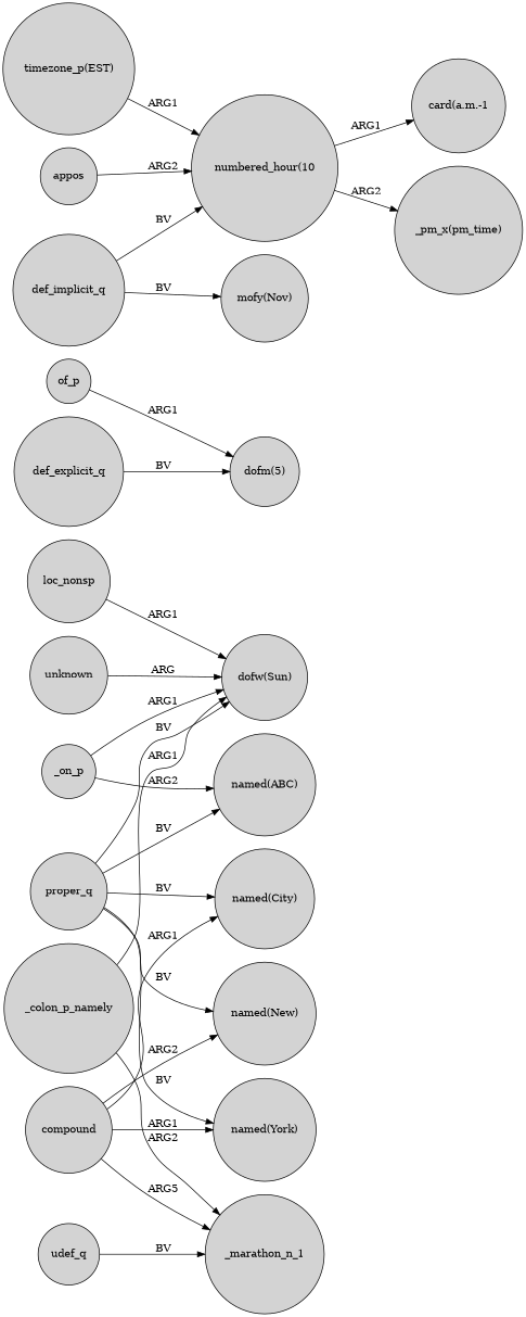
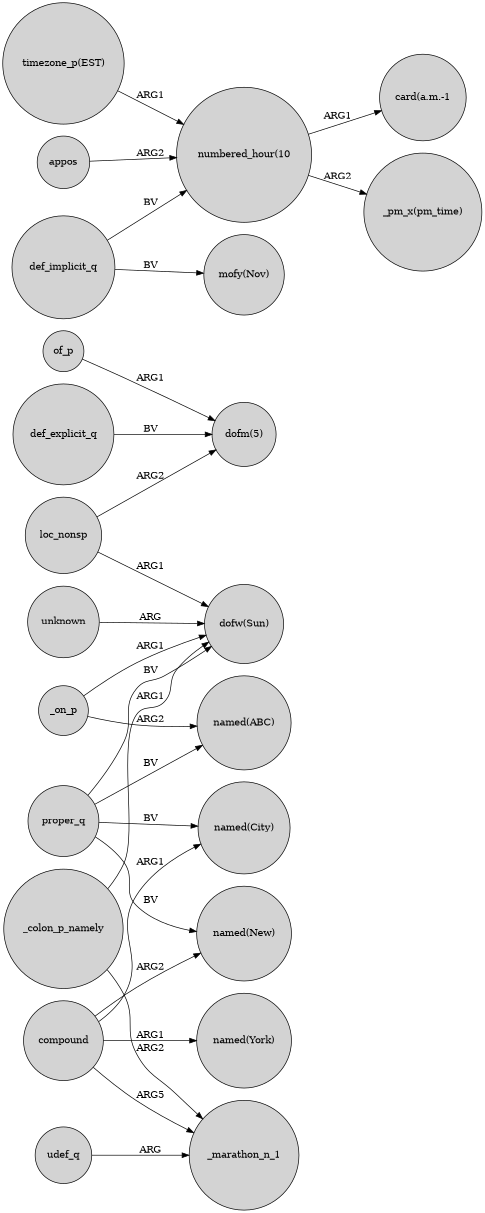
  digraph {
    rankdir=LR
    node [shape=circle style=filled]
    loc_nonsp
    "dofm(5)"
    "dofw(Sun)"
    "numbered_hour(10"
    "card(a.m.-1"
    "_pm_x(pm_time)"
    compound
    "named(New)"
    _marathon_n_1
    "named(York)"
    "named(City)"
    "timezone_p(EST)"
    proper_q
    "named(ABC)"
    _colon_p_namely
    appos
    def_explicit_q
    _on_p
    unknown
    udef_q
    of_p
    def_implicit_q
    "mofy(Nov)"
+   loc_nonsp -> "dofm(5)" [label=ARG2]
    loc_nonsp -> "dofw(Sun)" [label=ARG1]
    "numbered_hour(10" -> "card(a.m.-1" [headport="30)" label=ARG1 tailport="30)"]
    "numbered_hour(10" -> "_pm_x(pm_time)" [label=ARG2 tailport="30)"]
    compound -> "named(New)" [label=ARG2]
    compound -> _marathon_n_1 [label=ARG5]
    compound -> "named(York)" [label=ARG1]
    compound -> "named(City)" [label=ARG1]
    "timezone_p(EST)" -> "numbered_hour(10" [headport="30)" label=ARG1]
    proper_q -> "dofw(Sun)" [label=BV]
    proper_q -> "named(New)" [label=BV]
-   proper_q -> "named(York)" [label=BV]
    proper_q -> "named(City)" [label=BV]
    proper_q -> "named(ABC)" [label=BV]
    _colon_p_namely -> "dofw(Sun)" [label=ARG1]
    _colon_p_namely -> _marathon_n_1 [label=ARG2]
    appos -> "numbered_hour(10" [headport="30)" label=ARG2]
    def_explicit_q -> "dofm(5)" [label=BV]
    _on_p -> "dofw(Sun)" [label=ARG1]
    _on_p -> "named(ABC)" [label=ARG2]
    unknown -> "dofw(Sun)" [label=ARG]
-   udef_q -> _marathon_n_1 [label=BV]
+   udef_q -> _marathon_n_1 [label=ARG]
    of_p -> "dofm(5)" [label=ARG1]
    def_implicit_q -> "numbered_hour(10" [headport="30)" label=BV]
    def_implicit_q -> "mofy(Nov)" [label=BV]
  }
